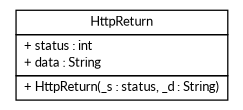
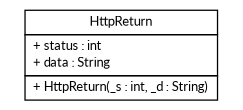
  digraph {
    fontname=Lato
-   n1 [fontcolor=black fontname=Lato fontsize=10.0 label=<<table border="0" cellborder="1" cellspacing="0" cellpadding="2" port="p" href="./HttpReturn.html"> 		<tr><td><table border="0" cellspacing="0" cellpadding="1"> 			<tr><td> HttpReturn </td></tr> 		</table></td></tr> 		<tr><td><table border="0" cellspacing="0" cellpadding="1"> 			<tr><td align="left"> + status : int </td></tr> 			<tr><td align="left"> + data : String </td></tr> 		</table></td></tr> 		<tr><td><table border="0" cellspacing="0" cellpadding="1"> 			<tr><td align="left"> + HttpReturn(_s : status, _d : String) </td></tr> 		</table></td></tr> 		</table>> shape=plaintext]
+   n1 [fontcolor=black fontname=Lato fontsize=10.0 label=<<table border="0" cellborder="1" cellspacing="0" cellpadding="2" port="p" href="./HttpReturn.html"> 		<tr><td><table border="0" cellspacing="0" cellpadding="1"> 			<tr><td> HttpReturn </td></tr> 		</table></td></tr> 		<tr><td><table border="0" cellspacing="0" cellpadding="1"> 			<tr><td align="left"> + status : int </td></tr> 			<tr><td align="left"> + data : String </td></tr> 		</table></td></tr> 		<tr><td><table border="0" cellspacing="0" cellpadding="1"> 			<tr><td align="left"> + HttpReturn(_s : int, _d : String) </td></tr> 		</table></td></tr> 		</table>> shape=plaintext]
  }
